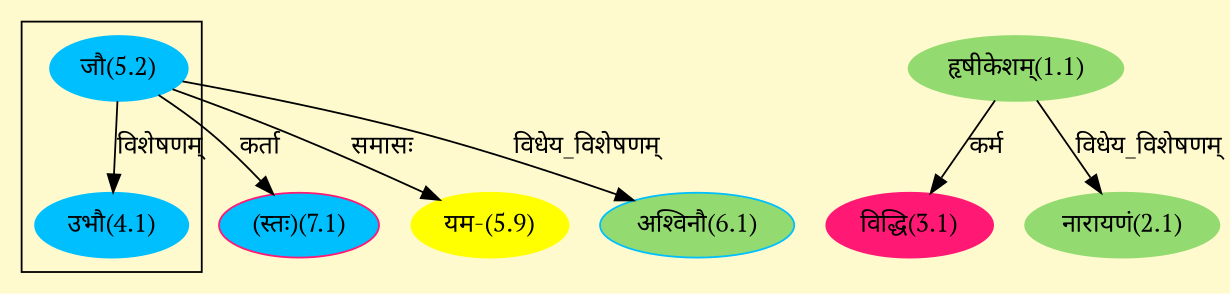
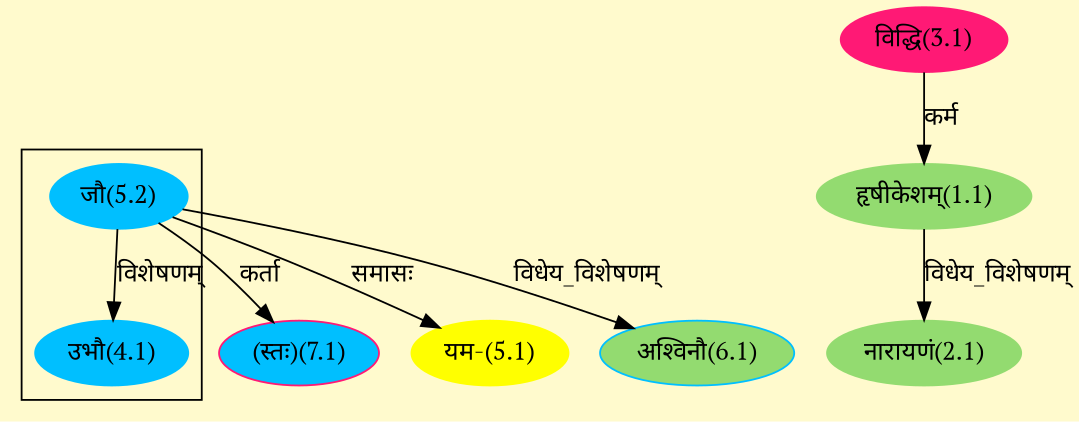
  digraph {
    bgcolor=lemonchiffon1
    compound=true
    fontname="PT Serif"
    rankdir=BT
    node [color="#00BFFF" fontname="PT Serif" style=filled]
    edge [dir=back fontname="PT Serif"]
    n1 [label="उभौ(4.1)"]
    n2 [label="जौ(5.2)"]
    n3 [color="#FF1975" fillcolor="#00BFFF" label="(स्तः)(7.1)"]
    n4 [color="#93DB70" label="हृषीकेशम्(1.1)"]
    n5 [color="#FF1975" label="विद्धि(3.1)"]
    n6 [color="#93DB70" label="नारायणं(2.1)"]
-   n7 [color="#FFFF00" label="यम-(5.9)"]
+   n7 [color="#FFFF00" label="यम-(5.1)"]
    n8 [fillcolor="#93DB70" label="अश्विनौ(6.1)"]
    subgraph cluster_1 {
      n1
      n2
    }
    n1 -> n2 [label="विशेषणम्"]
    n3 -> n2 [label="कर्ता"]
-   n5 -> n4 [label="कर्म"]
+   n4 -> n5 [label="कर्म"]
    n6 -> n4 [label="विधेय_विशेषणम्"]
    n7 -> n2 [label="समासः"]
    n8 -> n2 [label="विधेय_विशेषणम्"]
  }
